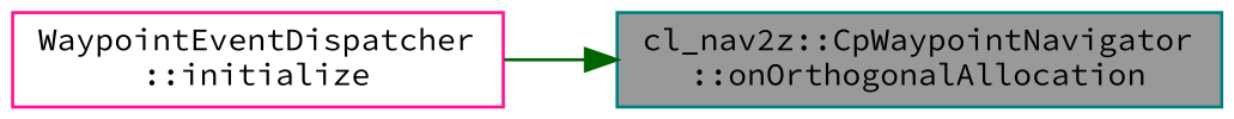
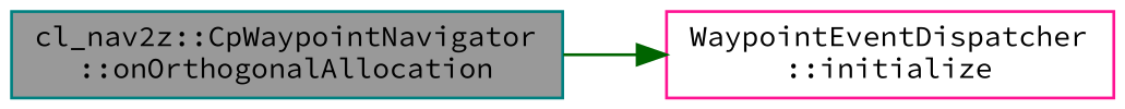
  digraph {
    rankdir=LR
    fontname="Source Code Pro"
    node [fontname="Source Code Pro" fontsize=10 shape=box style=filled]
    n1 [color=teal fillcolor=grey60 fontcolor=black height=0.2 label="cl_nav2z::CpWaypointNavigator\l::onOrthogonalAllocation" width=0.4]
    n2 [color=deeppink fillcolor=white height=0.2 label="WaypointEventDispatcher\l::initialize" width=0.4]
-   n2 -> n1 [color=darkgreen fontname="Source Code Pro" fontsize=10 labelfontname=Helvetica labelfontsize=10 style=solid]
+   n1 -> n2 [color=darkgreen fontname="Source Code Pro" fontsize=10 labelfontname=Helvetica labelfontsize=10 style=solid]
  }
